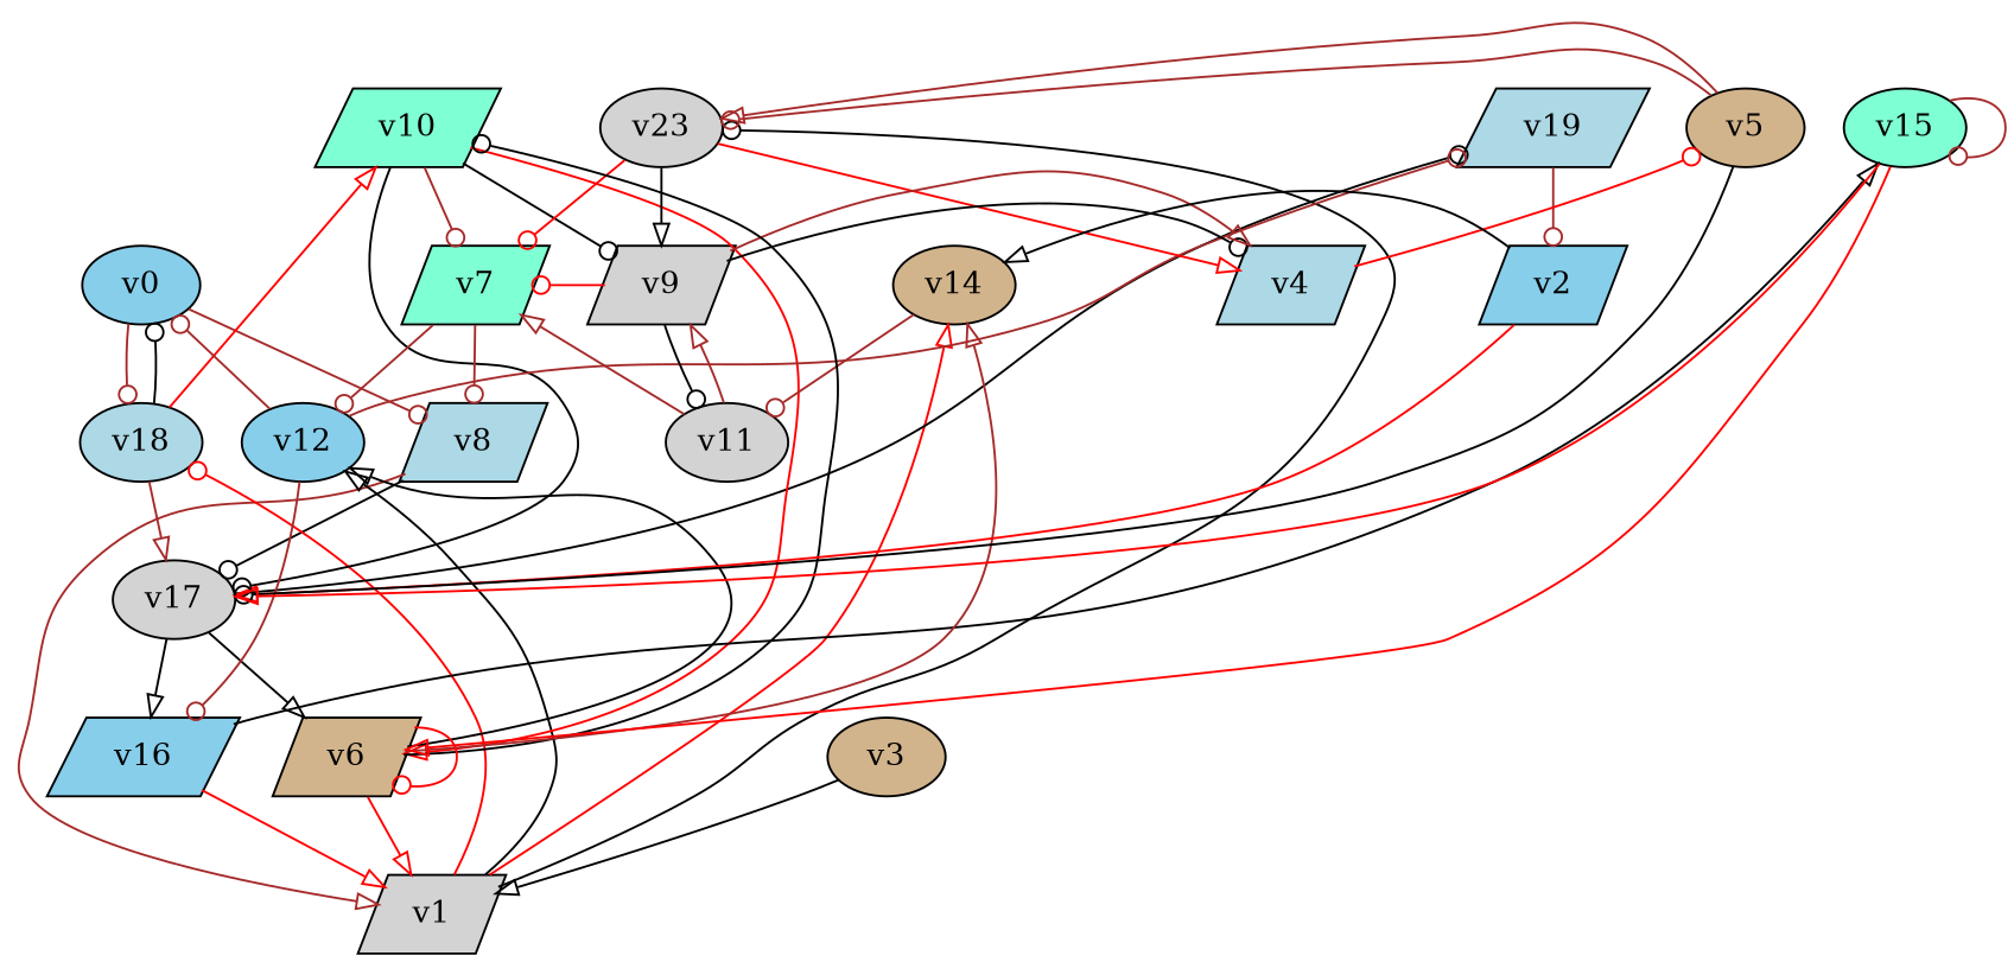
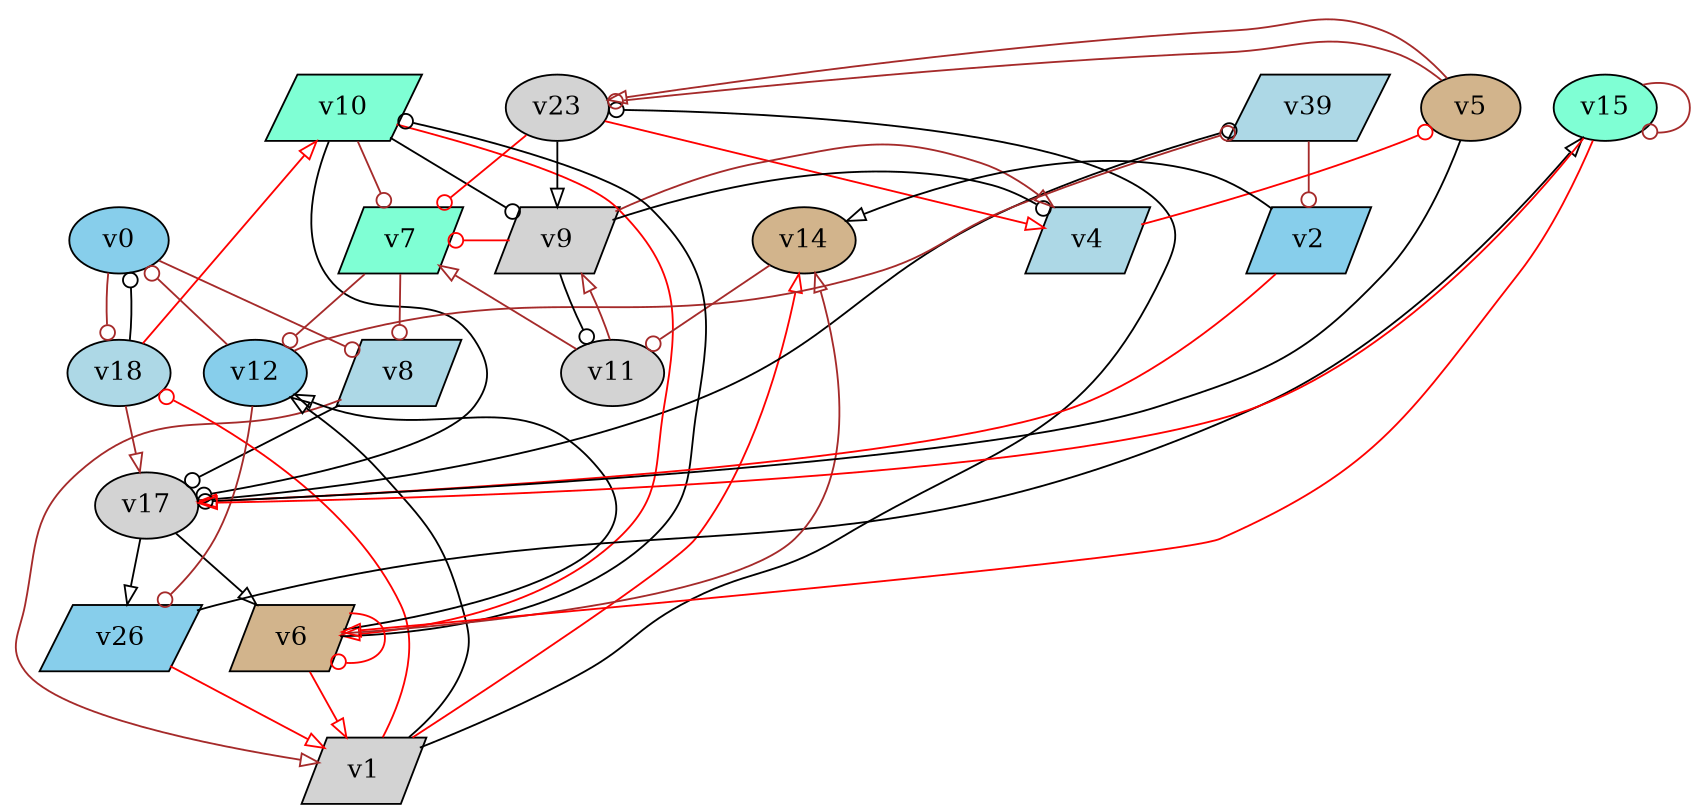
  digraph {
    node [fillcolor=lightgrey player=0 shape=ellipse style=filled]
    edge [arrowhead=odot color=brown]
    v0 [fillcolor=skyblue]
    v8 [fillcolor=lightblue shape=parallelogram]
    v18 [fillcolor=lightblue player=1]
    v1 [shape=parallelogram]
    v17
    v10 [fillcolor=aquamarine shape=parallelogram]
    v12 [fillcolor=skyblue]
    n8 [label=v23 player=1]
    v14 [fillcolor=tan]
-   v16 [fillcolor=skyblue player=1 shape=parallelogram]
-   v19 [fillcolor=lightblue player=1 shape=parallelogram]
+   v16 [fillcolor=skyblue player=1 shape=parallelogram label=v26]
+   v19 [fillcolor=lightblue player=1 shape=parallelogram label=v39]
    v4 [fillcolor=lightblue shape=parallelogram]
    v7 [fillcolor=aquamarine shape=parallelogram]
    v9 [player=1 shape=parallelogram]
    v11 [player=1]
    v6 [fillcolor=tan player=1 shape=parallelogram]
    v2 [fillcolor=skyblue shape=parallelogram]
-   v3 [fillcolor=tan]
    v5 [fillcolor=tan player=1]
    v15 [fillcolor=aquamarine player=1]
    v0 -> v8 [constraint="time % 6 == 4"]
    v0 -> v18
    v8 -> v1 [arrowhead=onormal constraint="time % 6 == 5"]
    v8 -> v17 [color=black]
    v18 -> v0 [color=black]
    v18 -> v17 [arrowhead=onormal]
    v18 -> v10 [arrowhead=onormal color=red constraint="time % 4 == 1"]
    v1 -> v18 [color=red constraint="time <= 9"]
    v1 -> v12 [arrowhead=onormal color=black constraint="time == 17"]
    v1 -> n8 [color=black constraint="time == 2"]
    v1 -> v14 [arrowhead=onormal color=red constraint="time % 2 == 0"]
    v17 -> v16 [arrowhead=onormal color=black]
    v17 -> v19 [color=black constraint="time >= 15"]
    v17 -> v6 [arrowhead=onormal color=black]
    v10 -> v17 [color=black constraint="time == 4"]
    v10 -> v7 [constraint="time == 7"]
    v10 -> v9 [color=black constraint="time == 17"]
    v10 -> v6 [arrowhead=onormal color=red constraint="time == 13"]
    v12 -> v0 [constraint="(time % 4 == 1) || (time % 5 == 1)"]
    v12 -> v16 [constraint="time == 13"]
    v12 -> v19 [constraint="time % 2 == 0"]
    n8 -> v4 [arrowhead=onormal color=red]
    n8 -> v7 [color=red]
    n8 -> v9 [arrowhead=onormal color=black]
    v14 -> v11
    v16 -> v1 [arrowhead=onormal color=red constraint="time >= 7"]
    v16 -> v15 [arrowhead=onormal color=black constraint="time == 15"]
    v19 -> v2
    v4 -> v5 [color=red constraint="time >= 13"]
    v7 -> v8
    v7 -> v12
    v9 -> v4 [color=black constraint="(time >= 7) && (time <= 19)"]
    v9 -> v4 [arrowhead=onormal constraint="time >= 15"]
    v9 -> v7 [color=red constraint="time >= 12"]
    v9 -> v11 [color=black]
    v11 -> v7 [arrowhead=onormal constraint="time >= 13"]
    v11 -> v9 [arrowhead=onormal]
    v6 -> v1 [arrowhead=onormal color=red]
    v6 -> v10 [color=black constraint="time == 0"]
    v6 -> v12 [arrowhead=onormal color=black constraint="time <= 22"]
    v6 -> v14 [arrowhead=onormal constraint="time <= 17"]
    v6 -> v6 [color=red constraint="(time % 3 == 0) || (time % 5 == 2)"]
    v2 -> v17 [arrowhead=onormal color=red constraint="(time >= 2) && (time <= 22)"]
    v2 -> v14 [arrowhead=onormal color=black constraint="time >= 2"]
-   v3 -> v1 [arrowhead=onormal color=black]
    v5 -> v17 [color=black constraint="time == 7"]
    v5 -> n8 [constraint="time == 12"]
    v5 -> n8 [arrowhead=onormal constraint="time % 2 == 1"]
    v15 -> v17 [arrowhead=onormal color=red constraint="time % 4 == 2"]
    v15 -> v6 [arrowhead=onormal color=red constraint="time <= 8"]
    v15 -> v15 [constraint="time == 11"]
  }
